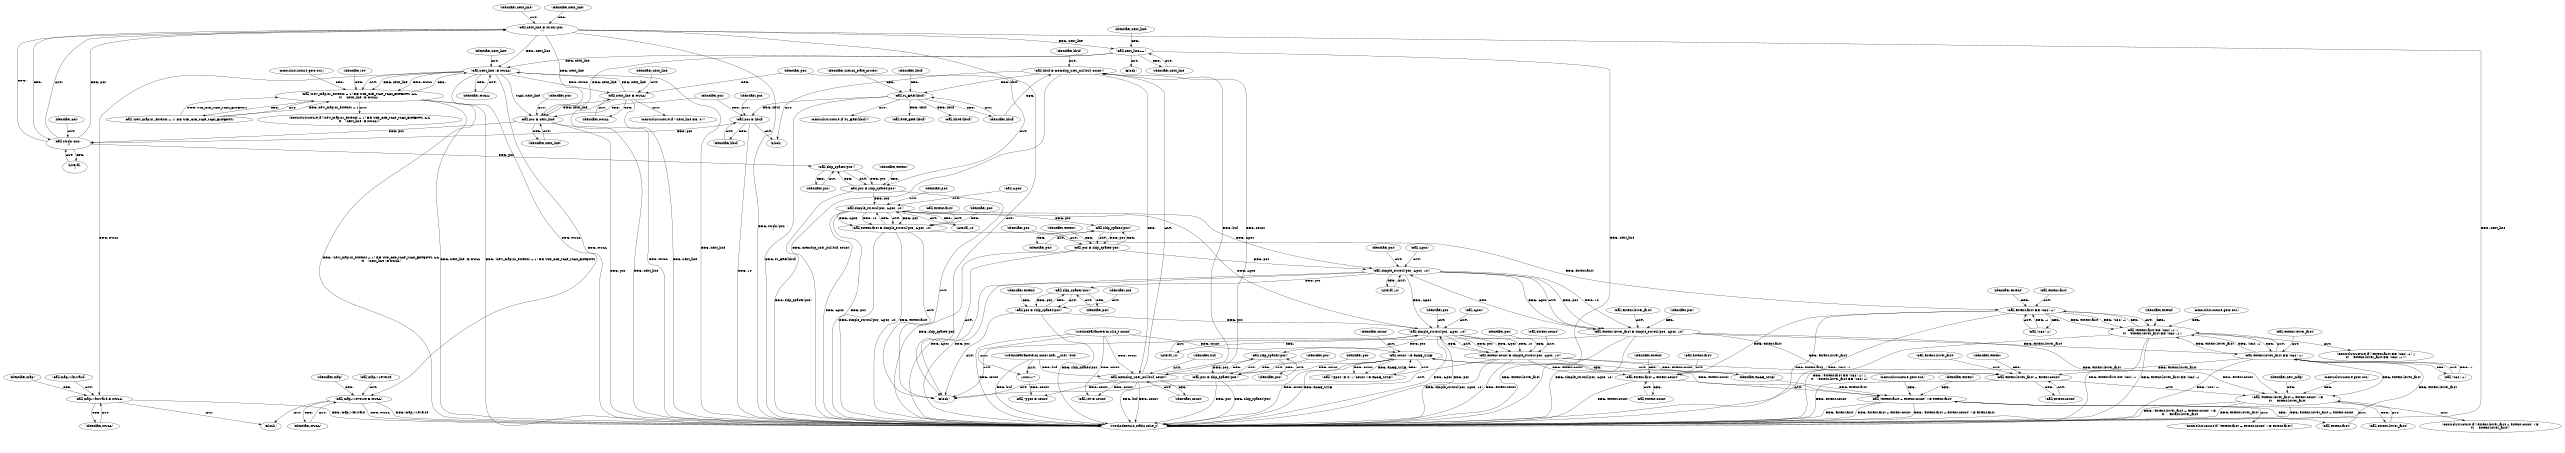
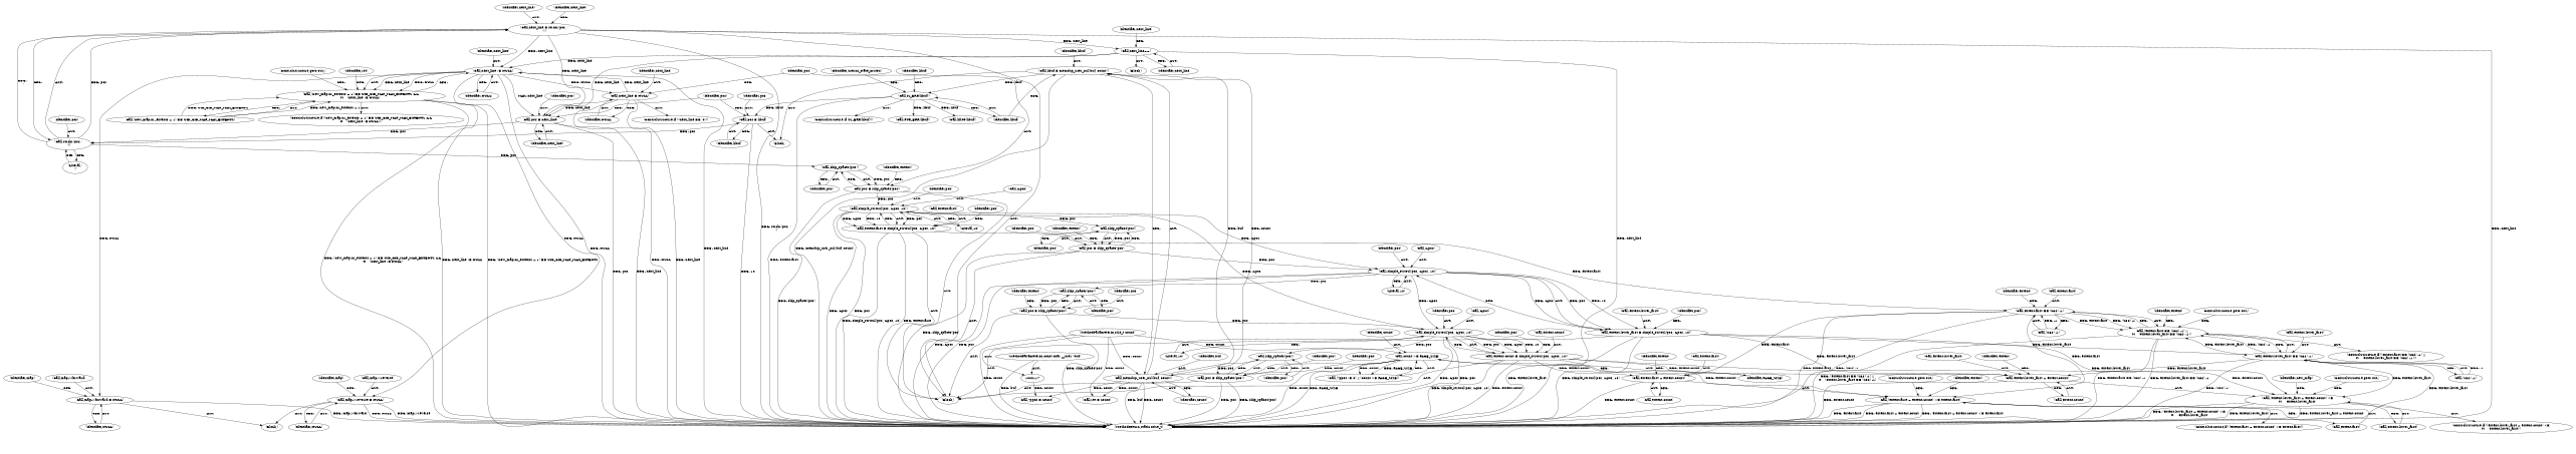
  digraph {
    n1 [label="(Call,next_line = strchr(pos, '\n'))"]
    n2 [label="(Call,strchr(pos, '\n'))"]
    n3 [label="(Call,pos = next_line)"]
    n4 [label="(Call,next_line++)"]
    n5 [label="(Call,next_line != NULL)"]
    n6 [label="(Block,)"]
    n7 [label="(MethodReturn,static ssize_t)"]
    n8 [label="(Call,skip_spaces(pos))"]
    n9 [label="(Literal,'\n')"]
    n10 [label="(Identifier,next_line)"]
    n11 [label="(Block,)"]
    n12 [label="(Identifier,next_line)"]
    n13 [label="(Call,next_line = NULL)"]
    n14 [label="(Call,(new_map.nr_extents + 1) == UID_GID_MAP_MAX_EXTENTS &&\n\t\t    (next_line != NULL))"]
    n15 [label="(Call,map->forward = NULL)"]
    n16 [label="(Call,map->reverse = NULL)"]
    n17 [label="(Identifier,NULL)"]
    n18 [label="(Call,pos = skip_spaces(pos))"]
    n19 [label="(Identifier,pos)"]
    n20 [label="(Call,pos = kbuf)"]
    n21 [label="(Block,)"]
    n22 [label="(Identifier,kbuf)"]
    n23 [label="(Call,IS_ERR(kbuf))"]
    n24 [label="(Identifier,kbuf)"]
    n25 [label="(ControlStructure,if (IS_ERR(kbuf)))"]
    n26 [label="(Call,PTR_ERR(kbuf))"]
    n27 [label="(Call,kfree(kbuf))"]
    n28 [label="(Call,kbuf = memdup_user_nul(buf, count))"]
    n29 [label="(Call,memdup_user_nul(buf, count))"]
    n30 [label="(Call,ret = count)"]
    n31 [label="(Identifier,count)"]
    n32 [label="(Call,*ppos = count)"]
    n33 [label="(MethodParameterIn,const char __user *buf)"]
    1000117
    n35 [label="(Call,count >= PAGE_SIZE)"]
    n36 [label="(Call,(*ppos != 0) || (count >= PAGE_SIZE))"]
    n37 [label="(Identifier,PAGE_SIZE)"]
    n38 [label="(MethodParameterIn,size_t count)"]
    n39 [label="(ControlStructure,if (*next_line == '\0'))"]
    n40 [label="(Identifier,NULL)"]
    n41 [label="(ControlStructure,if ((new_map.nr_extents + 1) == UID_GID_MAP_MAX_EXTENTS &&\n\t\t    (next_line != NULL)))"]
    n42 [label="(Call,(new_map.nr_extents + 1) == UID_GID_MAP_MAX_EXTENTS)"]
    n43 [label="(Identifier,NULL)"]
    n44 [label="(Block,)"]
    n45 [label="(Identifier,NULL)"]
    n46 [label="(Call,simple_strtoul(pos, &pos, 10))"]
    n47 [label="(Call,extent.first = simple_strtoul(pos, &pos, 10))"]
    n48 [label="(Call,skip_spaces(pos))"]
    n49 [label="(Call,simple_strtoul(pos, &pos, 10))"]
    n50 [label="(Literal,10)"]
    n51 [label="(Call,extent.first == (u32) -1)"]
    n52 [label="(Call,pos = skip_spaces(pos))"]
    n53 [label="(Identifier,pos)"]
    n54 [label="(Call,extent.lower_first = simple_strtoul(pos, &pos, 10))"]
    n55 [label="(Call,skip_spaces(pos))"]
    n56 [label="(Call,simple_strtoul(pos, &pos, 10))"]
    n57 [label="(Literal,10)"]
    n58 [label="(Call,(extent.first == (u32) -1) ||\n\t\t    (extent.lower_first == (u32) -1))"]
    n59 [label="(Call,(extent.first + extent.count) <= extent.first)"]
    n60 [label="(Call,extent.first + extent.count)"]
    n61 [label="(Call,(u32) -1)"]
    n62 [label="(Call,extent.lower_first == (u32) -1)"]
    n63 [label="(ControlStructure,if ((extent.first == (u32) -1) ||\n\t\t    (extent.lower_first == (u32) -1)))"]
    n64 [label="(ControlStructure,if ((extent.first + extent.count) <= extent.first))"]
    n65 [label="(Call,extent.first)"]
    n66 [label="(Call,extent.count)"]
    n67 [label="(Call,(extent.lower_first + extent.count) <=\n\t\t     extent.lower_first)"]
    n68 [label="(Call,extent.lower_first + extent.count)"]
    n69 [label="(Call,(u32) -1)"]
    n70 [label="(Call,pos = skip_spaces(pos))"]
    n71 [label="(Identifier,pos)"]
    n72 [label="(Call,extent.count = simple_strtoul(pos, &pos, 10))"]
    n73 [label="(Call,skip_spaces(pos))"]
    n74 [label="(Literal,10)"]
    n75 [label="(Call,extent.lower_first)"]
    n76 [label="(ControlStructure,if ((extent.lower_first + extent.count) <=\n\t\t     extent.lower_first))"]
    n77 [label="(Call,extent.count)"]
    n78 [label="(Call,pos = skip_spaces(pos))"]
    n79 [label="(Identifier,pos)"]
    n80 [label="(Identifier,new_map)"]
    n81 [label="(ControlStructure,goto out;)"]
    n82 [label="(Identifier,pos)"]
    n83 [label="(Identifier,pos)"]
    n84 [label="(Identifier,pos)"]
    n85 [label="(Identifier,pos)"]
    n86 [label="(Identifier,extent)"]
    n87 [label="(Call,extent.first)"]
    n88 [label="(Identifier,pos)"]
    n89 [label="(Call,extent.first)"]
    n90 [label="(Identifier,next_line)"]
    n91 [label="(Identifier,next_line)"]
    n92 [label="(Identifier,map)"]
    n93 [label="(Identifier,next_line)"]
    n94 [label="(Identifier,count)"]
    n95 [label="(Identifier,kbuf)"]
    n96 [label="(Identifier,extent)"]
    n97 [label="(ControlStructure,goto out;)"]
    n98 [label="(ControlStructure,goto out;)"]
    n99 [label="(Identifier,map)"]
    n100 [label="(Call,&pos)"]
    n101 [label="(Identifier,ret)"]
    n102 [label="(Identifier,extent)"]
    n103 [label="(Identifier,pos)"]
    n104 [label="(Call,extent.lower_first)"]
    n105 [label="(Identifier,next_line)"]
    n106 [label="(ControlStructure,goto out;)"]
    n107 [label="(Identifier,extent)"]
    n108 [label="(Call,map->forward)"]
    n109 [label="(Identifier,pos)"]
    n110 [label="(Identifier,pos)"]
    n111 [label="(Identifier,next_line)"]
    n112 [label="(Identifier,pos)"]
    n113 [label="(Call,&pos)"]
    n114 [label="(Call,extent.lower_first)"]
    n115 [label="(Call,extent.first)"]
    n116 [label="(Identifier,extent)"]
    n117 [label="(Call,&pos)"]
    n118 [label="(Call,extent.count)"]
    n119 [label="(Identifier,pos)"]
    n120 [label="(Identifier,buf)"]
    n121 [label="(Identifier,pos)"]
    n122 [label="(Identifier,pos)"]
    n123 [label="(Identifier,extent)"]
    n124 [label="(Identifier,extent)"]
    n125 [label="(Call,extent.lower_first)"]
    n126 [label="(Call,map->reverse)"]
    n127 [label="(Identifier,extent)"]
    n128 [label="(Identifier,pos)"]
    n129 [label="(Identifier,kbuf)"]
    n130 [label="(Identifier,pos)"]
    n131 [label="(Identifier,userns_state_mutex)"]
    n132 [label="(Identifier,pos)"]
    n1 -> n2 [label="CFG: "]
    n1 -> n3 [label="DDG: next_line"]
    n1 -> n4 [label="DDG: next_line"]
    n1 -> n5 [label="DDG: next_line"]
    n1 -> n6 [label="AST: "]
    n1 -> n7 [label="DDG: strchr(pos, '\n')"]
    n1 -> n7 [label="DDG: next_line"]
    n2 -> n1 [label="AST: "]
    n2 -> n1 [label="DDG: pos"]
    n2 -> n1 [label="DDG: '\n'"]
    n2 -> n8 [label="DDG: pos"]
    n2 -> n9 [label="CFG: "]
    n3 -> n2 [label="DDG: pos"]
    n3 -> n7 [label="DDG: next_line"]
    n3 -> n7 [label="DDG: pos"]
    n3 -> n10 [label="CFG: "]
    n4 -> n3 [label="DDG: next_line"]
    n4 -> n5 [label="DDG: next_line"]
    n4 -> n7 [label="DDG: next_line"]
    n4 -> n11 [label="AST: "]
    n4 -> n12 [label="CFG: "]
    n5 -> n3 [label="MAX: next_line"]
    n5 -> n7 [label="DDG: NULL"]
    n5 -> n7 [label="DDG: next_line"]
    n5 -> n13 [label="DDG: NULL"]
    n5 -> n14 [label="AST: "]
    n5 -> n14 [label="DDG: next_line"]
    n5 -> n14 [label="DDG: NULL"]
    n5 -> n15 [label="DDG: NULL"]
    n5 -> n16 [label="DDG: NULL"]
    n5 -> n17 [label="CFG: "]
    n8 -> n18 [label="AST: "]
    n8 -> n18 [label="DDG: pos"]
    n8 -> n19 [label="CFG: "]
-   n9 -> n2 [label="AST: "]
+   n9 -> n2 [label="GID: "]
    n10 -> n3 [label="AST: "]
    n12 -> n4 [label="AST: "]
    n13 -> n3 [label="DDG: next_line"]
    n13 -> n5 [label="DDG: next_line"]
    n13 -> n7 [label="DDG: NULL"]
    n13 -> n7 [label="DDG: next_line"]
    n13 -> n39 [label="AST: "]
    n13 -> n40 [label="CFG: "]
    n14 -> n5 [label="CFG: "]
    n14 -> n7 [label="DDG: next_line != NULL"]
    n14 -> n7 [label="DDG: (new_map.nr_extents + 1) == UID_GID_MAP_MAX_EXTENTS"]
    n14 -> n7 [label="DDG: (new_map.nr_extents + 1) == UID_GID_MAP_MAX_EXTENTS &&\n\t\t    (next_line != NULL)"]
    n14 -> n41 [label="AST: "]
    n14 -> n42 [label="CFG: "]
    n15 -> n7 [label="DDG: map->forward"]
    n15 -> n43 [label="CFG: "]
    n15 -> n44 [label="AST: "]
    n16 -> n7 [label="DDG: map->reverse"]
    n16 -> n7 [label="DDG: NULL"]
    n16 -> n44 [label="AST: "]
    n16 -> n45 [label="CFG: "]
    n17 -> n5 [label="AST: "]
    n18 -> n6 [label="AST: "]
    n18 -> n7 [label="DDG: skip_spaces(pos)"]
    n18 -> n8 [label="CFG: "]
    n18 -> n46 [label="DDG: pos"]
    n19 -> n8 [label="AST: "]
    n20 -> n2 [label="DDG: pos"]
    n20 -> n7 [label="DDG: 10"]
    n20 -> n21 [label="AST: "]
    n20 -> n22 [label="CFG: "]
    n22 -> n20 [label="AST: "]
-   n23 -> n7 [label="DDG: IS_ERR(kbuf)"]
+   n23 -> n7 [label="DDG: extent.first"]
    n23 -> n20 [label="DDG: kbuf"]
    n23 -> n24 [label="CFG: "]
    n23 -> n25 [label="AST: "]
    n23 -> n26 [label="DDG: kbuf"]
    n23 -> n27 [label="DDG: kbuf"]
    n24 -> n23 [label="AST: "]
    n24 -> n28 [label="CFG: "]
    n28 -> n7 [label="DDG: memdup_user_nul(buf, count)"]
    n28 -> n21 [label="AST: "]
    n28 -> n23 [label="DDG: kbuf"]
    n28 -> n29 [label="CFG: "]
    n29 -> n7 [label="DDG: count"]
    n29 -> n7 [label="DDG: buf"]
    n29 -> n28 [label="AST: "]
    n29 -> n28 [label="DDG: buf"]
    n29 -> n28 [label="DDG: count"]
    n29 -> n30 [label="DDG: count"]
    n29 -> n31 [label="CFG: "]
    n29 -> n32 [label="DDG: count"]
    n31 -> n29 [label="AST: "]
    n33 -> n7 [label="DDG: buf"]
-   n33 -> n29 [label="DDG: buf"]
    n33 -> 1000117 [label="AST: "]
    1000117 -> n32 [label="DDG: count"]
    n35 -> n7 [label="DDG: count"]
    n35 -> n7 [label="DDG: PAGE_SIZE"]
    n35 -> n29 [label="DDG: count"]
    n35 -> n36 [label="AST: "]
    n35 -> n36 [label="DDG: count"]
    n35 -> n36 [label="DDG: PAGE_SIZE"]
    n35 -> n37 [label="CFG: "]
    n36 -> n35 [label="CFG: "]
    n37 -> n35 [label="AST: "]
    n38 -> n7 [label="DDG: count"]
    n38 -> n29 [label="DDG: count"]
    n38 -> n30 [label="DDG: count"]
    n38 -> 1000117 [label="AST: "]
    n38 -> n35 [label="DDG: count"]
    n40 -> n13 [label="AST: "]
    n42 -> n14 [label="AST: "]
    n42 -> n14 [label="DDG: new_map.nr_extents + 1"]
    n42 -> n14 [label="DDG: UID_GID_MAP_MAX_EXTENTS"]
    n43 -> n15 [label="AST: "]
    n45 -> n16 [label="AST: "]
    n46 -> n7 [label="DDG: pos"]
    n46 -> n7 [label="DDG: &pos"]
    n46 -> n47 [label="AST: "]
    n46 -> n47 [label="DDG: pos"]
    n46 -> n47 [label="DDG: &pos"]
    n46 -> n47 [label="DDG: 10"]
    n46 -> n48 [label="DDG: pos"]
    n46 -> n49 [label="DDG: &pos"]
    n46 -> n50 [label="CFG: "]
    n47 -> n6 [label="AST: "]
    n47 -> n7 [label="DDG: simple_strtoul(pos, &pos, 10)"]
    n47 -> n7 [label="DDG: extent.first"]
    n47 -> n46 [label="CFG: "]
    n47 -> n51 [label="DDG: extent.first"]
    n48 -> n52 [label="AST: "]
    n48 -> n52 [label="DDG: pos"]
    n48 -> n53 [label="CFG: "]
    n49 -> n7 [label="DDG: &pos"]
    n49 -> n7 [label="DDG: pos"]
    n49 -> n54 [label="AST: "]
    n49 -> n54 [label="DDG: pos"]
    n49 -> n54 [label="DDG: &pos"]
    n49 -> n54 [label="DDG: 10"]
    n49 -> n55 [label="DDG: pos"]
    n49 -> n56 [label="DDG: &pos"]
    n49 -> n57 [label="CFG: "]
    n50 -> n46 [label="AST: "]
    n51 -> n7 [label="DDG: extent.first"]
    n51 -> n7 [label="DDG: (u32) -1"]
    n51 -> n58 [label="AST: "]
    n51 -> n58 [label="DDG: extent.first"]
    n51 -> n58 [label="DDG: (u32) -1"]
-   n37 -> n59 [label="DDG: extent.first"]
+   n51 -> n59 [label="DDG: extent.first"]
    n51 -> n60 [label="DDG: extent.first"]
    n51 -> n61 [label="CFG: "]
    n52 -> n6 [label="AST: "]
    n52 -> n7 [label="DDG: skip_spaces(pos)"]
    n52 -> n48 [label="CFG: "]
    n52 -> n49 [label="DDG: pos"]
    n53 -> n48 [label="AST: "]
    n54 -> n6 [label="AST: "]
    n54 -> n7 [label="DDG: extent.lower_first"]
    n54 -> n7 [label="DDG: simple_strtoul(pos, &pos, 10)"]
    n54 -> n49 [label="CFG: "]
    n54 -> n62 [label="DDG: extent.lower_first"]
    n54 -> n67 [label="DDG: extent.lower_first"]
    n54 -> n68 [label="DDG: extent.lower_first"]
    n55 -> n70 [label="AST: "]
    n55 -> n70 [label="DDG: pos"]
    n55 -> n71 [label="CFG: "]
    n56 -> n7 [label="DDG: &pos"]
    n56 -> n7 [label="DDG: pos"]
    n56 -> n46 [label="DDG: &pos"]
    n56 -> n72 [label="AST: "]
    n56 -> n72 [label="DDG: pos"]
    n56 -> n72 [label="DDG: &pos"]
    n56 -> n72 [label="DDG: 10"]
    n56 -> n73 [label="DDG: pos"]
    n56 -> n74 [label="CFG: "]
    n57 -> n49 [label="AST: "]
    n58 -> n7 [label="DDG: extent.lower_first == (u32) -1"]
    n58 -> n7 [label="DDG: (extent.first == (u32) -1) ||\n\t\t    (extent.lower_first == (u32) -1)"]
    n58 -> n7 [label="DDG: extent.first == (u32) -1"]
    n58 -> n51 [label="CFG: "]
    n58 -> n62 [label="CFG: "]
    n58 -> n63 [label="AST: "]
    n59 -> n7 [label="DDG: (extent.first + extent.count) <= extent.first"]
    n59 -> n7 [label="DDG: extent.first"]
    n59 -> n7 [label="DDG: extent.first + extent.count"]
    n59 -> n64 [label="AST: "]
    n59 -> n65 [label="CFG: "]
    n60 -> n7 [label="DDG: extent.count"]
    n60 -> n59 [label="AST: "]
    n60 -> n66 [label="CFG: "]
    n61 -> n51 [label="AST: "]
    n61 -> n51 [label="DDG: -1"]
    n62 -> n7 [label="DDG: (u32) -1"]
    n62 -> n7 [label="DDG: extent.lower_first"]
    n62 -> n58 [label="AST: "]
    n62 -> n58 [label="DDG: extent.lower_first"]
    n62 -> n58 [label="DDG: (u32) -1"]
    n62 -> n67 [label="DDG: extent.lower_first"]
    n62 -> n68 [label="DDG: extent.lower_first"]
    n62 -> n69 [label="CFG: "]
    n65 -> n59 [label="AST: "]
    n66 -> n60 [label="AST: "]
    n67 -> n7 [label="DDG: (extent.lower_first + extent.count) <=\n\t\t     extent.lower_first"]
    n67 -> n7 [label="DDG: extent.lower_first"]
    n67 -> n7 [label="DDG: extent.lower_first + extent.count"]
    n67 -> n75 [label="CFG: "]
    n67 -> n76 [label="AST: "]
    n68 -> n7 [label="DDG: extent.count"]
    n68 -> n67 [label="AST: "]
    n68 -> n77 [label="CFG: "]
    n69 -> n62 [label="AST: "]
    n69 -> n62 [label="DDG: -1"]
    n70 -> n6 [label="AST: "]
    n70 -> n7 [label="DDG: skip_spaces(pos)"]
    n70 -> n55 [label="CFG: "]
    n70 -> n56 [label="DDG: pos"]
    n71 -> n55 [label="AST: "]
    n72 -> n6 [label="AST: "]
    n72 -> n7 [label="DDG: simple_strtoul(pos, &pos, 10)"]
    n72 -> n7 [label="DDG: extent.count"]
    n72 -> n56 [label="CFG: "]
    n72 -> n59 [label="DDG: extent.count"]
    n72 -> n60 [label="DDG: extent.count"]
    n72 -> n67 [label="DDG: extent.count"]
    n72 -> n68 [label="DDG: extent.count"]
    n73 -> n78 [label="AST: "]
    n73 -> n78 [label="DDG: pos"]
    n73 -> n79 [label="CFG: "]
    n74 -> n56 [label="AST: "]
    n75 -> n67 [label="AST: "]
    n77 -> n68 [label="AST: "]
    n78 -> n6 [label="AST: "]
    n78 -> n7 [label="DDG: skip_spaces(pos)"]
    n78 -> n7 [label="DDG: pos"]
    n78 -> n73 [label="CFG: "]
    n79 -> n73 [label="AST: "]
    n80 -> n67 [label="CFG: "]
    n81 -> n14 [label="CFG: "]
    n82 -> n52 [label="AST: "]
    n83 -> n78 [label="AST: "]
    n84 -> n20 [label="AST: "]
    n85 -> n78 [label="CFG: "]
    n86 -> n68 [label="CFG: "]
    n87 -> n51 [label="AST: "]
    n88 -> n3 [label="CFG: "]
    n88 -> n20 [label="CFG: "]
    n89 -> n47 [label="AST: "]
    n90 -> n1 [label="AST: "]
    n91 -> n13 [label="AST: "]
    n92 -> n15 [label="CFG: "]
    n93 -> n4 [label="CFG: "]
    n94 -> n35 [label="AST: "]
    n95 -> n28 [label="AST: "]
    n96 -> n60 [label="CFG: "]
    n97 -> n58 [label="CFG: "]
    n98 -> n59 [label="CFG: "]
    n99 -> n16 [label="CFG: "]
    n100 -> n49 [label="AST: "]
    n101 -> n14 [label="CFG: "]
    n102 -> n58 [label="CFG: "]
    n103 -> n70 [label="AST: "]
    n104 -> n54 [label="AST: "]
    n105 -> n5 [label="AST: "]
    n106 -> n67 [label="CFG: "]
    n107 -> n52 [label="CFG: "]
    n108 -> n15 [label="AST: "]
    n109 -> n56 [label="AST: "]
    n110 -> n54 [label="CFG: "]
    n111 -> n1 [label="CFG: "]
    n112 -> n46 [label="AST: "]
    n113 -> n46 [label="AST: "]
    n114 -> n68 [label="AST: "]
    n115 -> n60 [label="AST: "]
    n116 -> n18 [label="CFG: "]
    n117 -> n56 [label="AST: "]
    n118 -> n72 [label="AST: "]
    n119 -> n13 [label="CFG: "]
    n119 -> n18 [label="AST: "]
    n120 -> n29 [label="AST: "]
    n121 -> n72 [label="CFG: "]
    n122 -> n49 [label="AST: "]
    n123 -> n59 [label="CFG: "]
    n124 -> n51 [label="CFG: "]
    n125 -> n62 [label="AST: "]
    n126 -> n16 [label="AST: "]
    n127 -> n70 [label="CFG: "]
    n128 -> n47 [label="CFG: "]
    n129 -> n23 [label="CFG: "]
    n130 -> n3 [label="AST: "]
    n131 -> n23 [label="CFG: "]
    n132 -> n2 [label="AST: "]
  }
